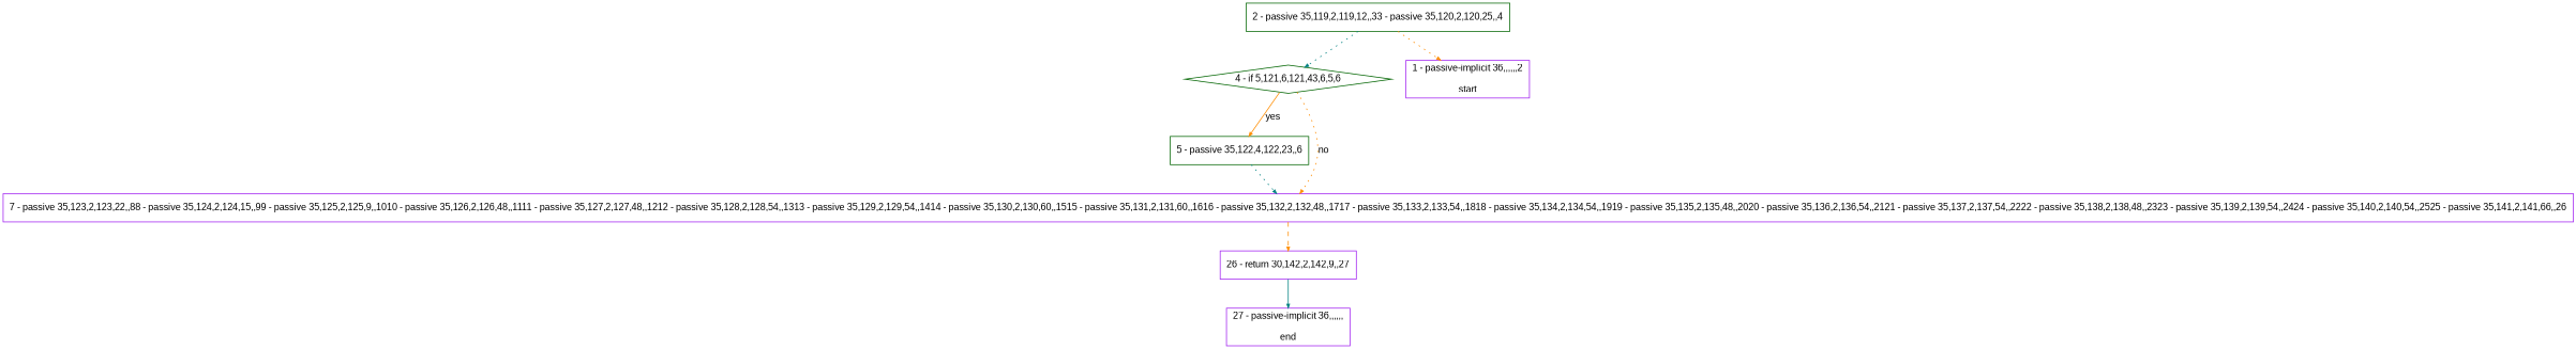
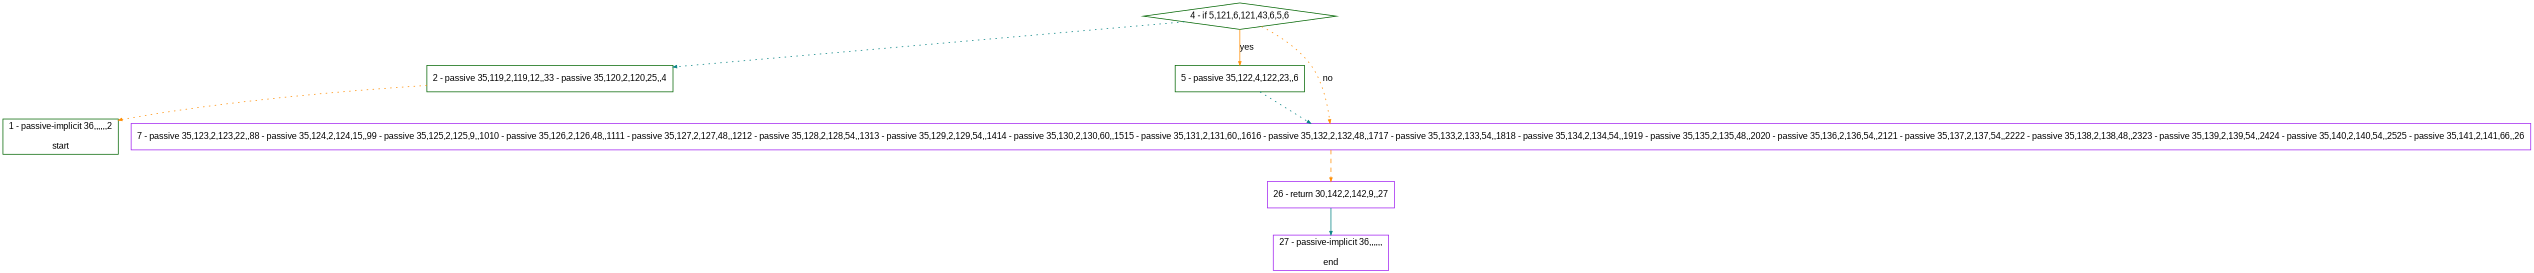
  digraph {
    bgcolor=white
    compound=true
    fillcolor="#FFFFCC"
    fontname=Arial
    fontsize=12
    pack=true
    packmode=clust
    style="rounded,filled"
    node [color=darkgreen compound=true fillcolor="#ffffff" fixedsize=false fontname=Arial fontsize=12 node_initialized=no shape=box style=filled]
    edge [arrowhead=normal arrowsize=0.5 arrowtail=none color=darkorange compound=true dir=forward fontcolor=black fontname=Arial fontsize=12 style=dotted]
    n1 [label="2 - passive 35,119,2,119,12,,33 - passive 35,120,2,120,25,,4"]
    n2 [label="4 - if 5,121,6,121,43,6,5,6" shape=diamond]
-   n3 [color=purple label="1 - passive-implicit 36,,,,,,2\n\nstart"]
+   n3 [label="1 - passive-implicit 36,,,,,,2\n\nstart"]
    n4 [label="5 - passive 35,122,4,122,23,,6"]
    n5 [color=purple label="7 - passive 35,123,2,123,22,,88 - passive 35,124,2,124,15,,99 - passive 35,125,2,125,9,,1010 - passive 35,126,2,126,48,,1111 - passive 35,127,2,127,48,,1212 - passive 35,128,2,128,54,,1313 - passive 35,129,2,129,54,,1414 - passive 35,130,2,130,60,,1515 - passive 35,131,2,131,60,,1616 - passive 35,132,2,132,48,,1717 - passive 35,133,2,133,54,,1818 - passive 35,134,2,134,54,,1919 - passive 35,135,2,135,48,,2020 - passive 35,136,2,136,54,,2121 - passive 35,137,2,137,54,,2222 - passive 35,138,2,138,48,,2323 - passive 35,139,2,139,54,,2424 - passive 35,140,2,140,54,,2525 - passive 35,141,2,141,66,,26"]
    n6 [color=purple label="26 - return 30,142,2,142,9,,27"]
    n7 [color=purple label="27 - passive-implicit 36,,,,,,\n\nend"]
-   n1 -> n2 [color=teal]
+   n2 -> n1 [color=teal]
    n1 -> n3
    n2 -> n4 [label=yes style=solid]
    n2 -> n5 [label=no]
    n4 -> n5 [color=teal]
    n5 -> n6 [style=dashed]
    n6 -> n7 [color=teal style=solid]
  }
